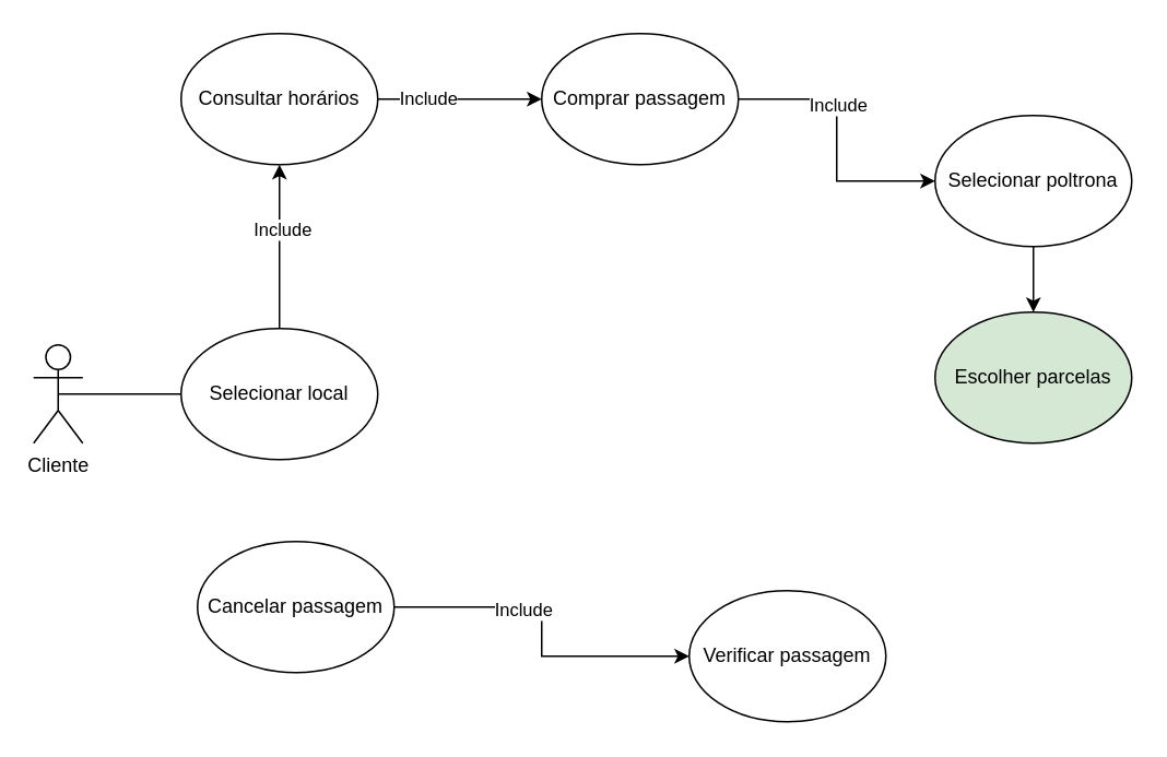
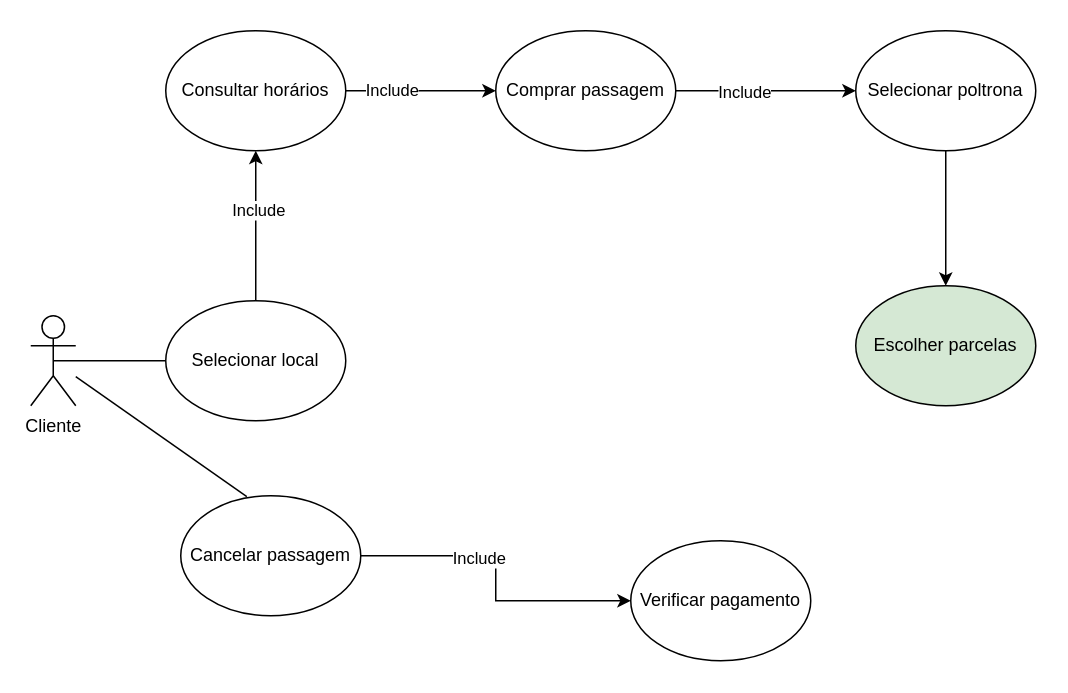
  <mxCell id="0" />
  <mxCell id="1" parent="0" />
  <mxCell id="2" value="Cliente&lt;br&gt;" style="shape=umlActor;verticalLabelPosition=bottom;verticalAlign=top;html=1;outlineConnect=0;" vertex="1" parent="1"><mxGeometry x="20" y="210" width="30" height="60" as="geometry" /></mxCell>
  <mxCell id="3" style="edgeStyle=orthogonalEdgeStyle;rounded=0;orthogonalLoop=1;jettySize=auto;html=1;" edge="1" parent="1" source="5" target="8"><mxGeometry relative="1" as="geometry" /></mxCell>
  <mxCell id="4" value="Include" style="edgeLabel;html=1;align=center;verticalAlign=middle;resizable=0;points=[];" vertex="1" connectable="0" parent="3"><mxGeometry x="0.212" y="-1" relative="1" as="geometry"><mxPoint as="offset" /></mxGeometry></mxCell>
  <mxCell id="5" value="Selecionar local" style="ellipse;whiteSpace=wrap;html=1;" vertex="1" parent="1"><mxGeometry x="110" y="200" width="120" height="80" as="geometry" /></mxCell>
  <mxCell id="6" style="edgeStyle=orthogonalEdgeStyle;rounded=0;orthogonalLoop=1;jettySize=auto;html=1;" edge="1" parent="1" source="8" target="11"><mxGeometry relative="1" as="geometry" /></mxCell>
  <mxCell id="7" value="Include" style="edgeLabel;html=1;align=center;verticalAlign=middle;resizable=0;points=[];" vertex="1" connectable="0" parent="6"><mxGeometry x="-0.403" y="1" relative="1" as="geometry"><mxPoint as="offset" /></mxGeometry></mxCell>
  <mxCell id="8" value="Consultar horários" style="ellipse;whiteSpace=wrap;html=1;" vertex="1" parent="1"><mxGeometry x="110" y="20" width="120" height="80" as="geometry" /></mxCell>
  <mxCell id="9" style="edgeStyle=orthogonalEdgeStyle;rounded=0;orthogonalLoop=1;jettySize=auto;html=1;" edge="1" parent="1" source="11" target="19"><mxGeometry relative="1" as="geometry" /></mxCell>
  <mxCell id="10" value="Include" style="edgeLabel;html=1;align=center;verticalAlign=middle;resizable=0;points=[];" vertex="1" connectable="0" parent="9"><mxGeometry x="-0.253" relative="1" as="geometry"><mxPoint as="offset" /></mxGeometry></mxCell>
  <mxCell id="11" value="Comprar passagem" style="ellipse;whiteSpace=wrap;html=1;" vertex="1" parent="1"><mxGeometry x="330" y="20" width="120" height="80" as="geometry" /></mxCell>
  <mxCell id="12" style="edgeStyle=orthogonalEdgeStyle;rounded=0;orthogonalLoop=1;jettySize=auto;html=1;" edge="1" parent="1" source="14" target="15"><mxGeometry relative="1" as="geometry" /></mxCell>
  <mxCell id="13" value="Include" style="edgeLabel;html=1;align=center;verticalAlign=middle;resizable=0;points=[];" vertex="1" connectable="0" parent="12"><mxGeometry x="-0.256" y="-1" relative="1" as="geometry"><mxPoint as="offset" /></mxGeometry></mxCell>
  <mxCell id="14" value="Cancelar passagem" style="ellipse;whiteSpace=wrap;html=1;" vertex="1" parent="1"><mxGeometry x="120" y="330" width="120" height="80" as="geometry" /></mxCell>
- <mxCell id="15" value="Verificar passagem" style="ellipse;whiteSpace=wrap;html=1;" vertex="1" parent="1"><mxGeometry x="420" y="360" width="120" height="80" as="geometry" /></mxCell>
+ <mxCell id="15" value="Verificar pagamento" style="ellipse;whiteSpace=wrap;html=1;" vertex="1" parent="1"><mxGeometry x="420" y="360" width="120" height="80" as="geometry" /></mxCell>
+ <mxCell id="16" value="" style="endArrow=none;html=1;rounded=0;entryX=0.367;entryY=0.008;entryDx=0;entryDy=0;entryPerimeter=0;" edge="1" parent="1" source="2" target="14"><mxGeometry width="50" height="50" relative="1" as="geometry"><mxPoint x="140" y="190" as="sourcePoint" /><mxPoint x="423.743" y="113.906" as="targetPoint" /></mxGeometry></mxCell>
  <mxCell id="17" value="" style="endArrow=none;html=1;rounded=0;exitX=0.5;exitY=0.5;exitDx=0;exitDy=0;exitPerimeter=0;" edge="1" parent="1" source="2" target="5"><mxGeometry width="50" height="50" relative="1" as="geometry"><mxPoint x="190" y="170" as="sourcePoint" /><mxPoint x="240" y="120" as="targetPoint" /></mxGeometry></mxCell>
  <mxCell id="18" style="edgeStyle=orthogonalEdgeStyle;rounded=0;orthogonalLoop=1;jettySize=auto;html=1;" edge="1" parent="1" source="19" target="20"><mxGeometry relative="1" as="geometry" /></mxCell>
- <mxCell id="19" value="Selecionar poltrona" style="ellipse;whiteSpace=wrap;html=1;" vertex="1" parent="1"><mxGeometry x="570" y="70" width="120" height="80" as="geometry" /></mxCell>
+ <mxCell id="19" value="Selecionar poltrona" style="ellipse;whiteSpace=wrap;html=1;" vertex="1" parent="1"><mxGeometry x="570" y="20" width="120" height="80" as="geometry" /></mxCell>
  <mxCell id="20" value="Escolher parcelas&lt;br&gt;" style="ellipse;whiteSpace=wrap;html=1;fillColor=#d5e8d4;" vertex="1" parent="1"><mxGeometry x="570" y="190" width="120" height="80" as="geometry" /></mxCell>
